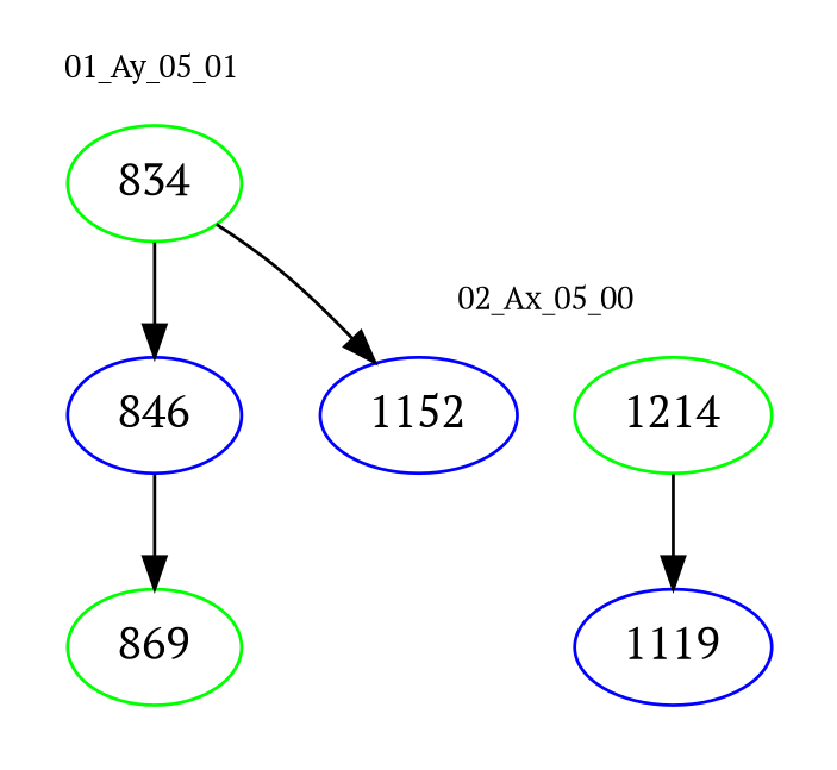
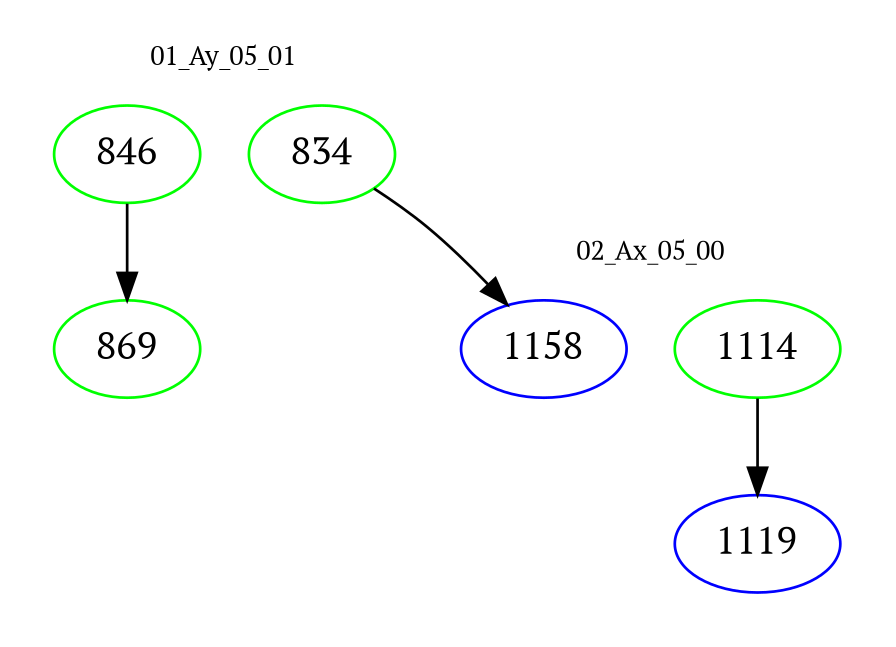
  digraph {
    fontname="PT Serif"
    node [color=green fontname="PT Serif"]
    edge [color=black fontname="PT Serif"]
    n1 [label=834]
-   n2 [color=blue label=846]
+   n2 [label=846]
    n3 [label=869]
-   n4 [label=1214]
+   n4 [label=1114]
    n5 [color=blue label=1119]
-   n6 [color=blue label=1152]
+   n6 [color=blue label=1158]
    subgraph cluster_1 {
      color=white
      fontsize=10
      label="01_Ay_05_01"
      n1
      n2
      n3
    }
    subgraph cluster_2 {
      color=white
      fontsize=10
      label="02_Ax_05_00"
      n4
      n5
      n6
    }
-   n1 -> n2
    n1 -> n6
    n2 -> n3
    n4 -> n5
  }
